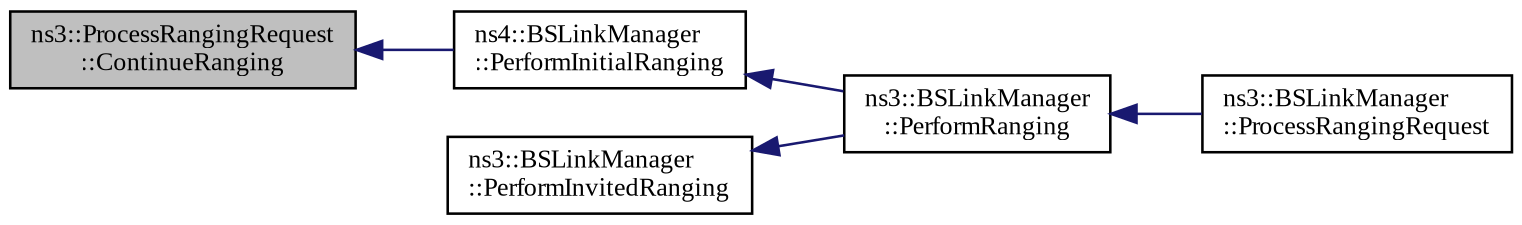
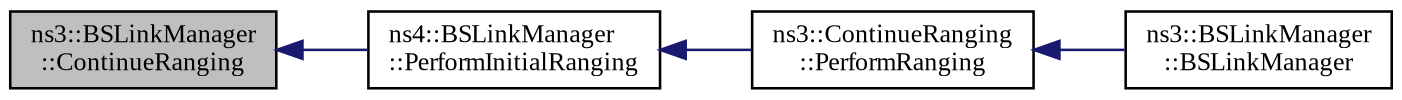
  digraph {
    fontname="Liberation Serif"
    rankdir=LR
    node [color=black fillcolor=white fontname="Liberation Serif" fontsize=10 shape=record style=filled]
    edge [color=midnightblue dir=back fontname="Liberation Serif" fontsize=10 labelfontname=Helvetica labelfontsize=10 style=solid]
-   n1 [fillcolor=grey75 fontcolor=black height=0.2 label="ns3::ProcessRangingRequest\l::ContinueRanging" width=0.4]
+   n1 [fillcolor=grey75 fontcolor=black height=0.2 label="ns3::BSLinkManager\l::ContinueRanging" width=0.4]
    n2 [height=0.2 label="ns4::BSLinkManager\l::PerformInitialRanging" width=0.4]
-   n3 [height=0.2 label="ns3::BSLinkManager\l::PerformRanging" width=0.4]
-   n4 [height=0.2 label="ns3::BSLinkManager\l::PerformInvitedRanging" width=0.4]
-   n5 [height=0.2 label="ns3::BSLinkManager\l::ProcessRangingRequest" width=0.4]
+   n3 [height=0.2 label="ns3::ContinueRanging\l::PerformRanging" width=0.4]
+   n5 [height=0.2 label="ns3::BSLinkManager\l::BSLinkManager" width=0.4]
    n1 -> n2
    n2 -> n3
    n3 -> n5
-   n4 -> n3
  }
